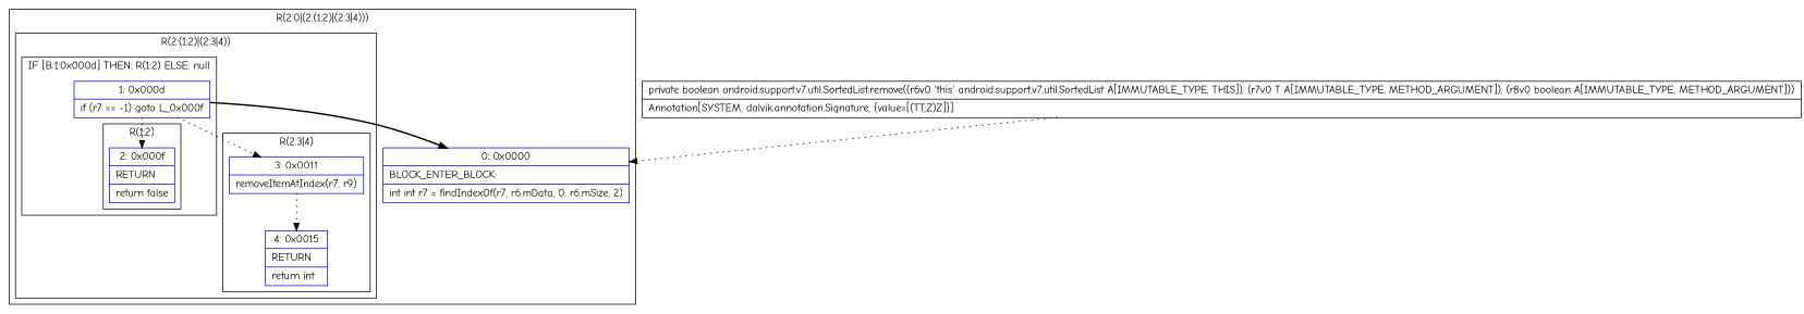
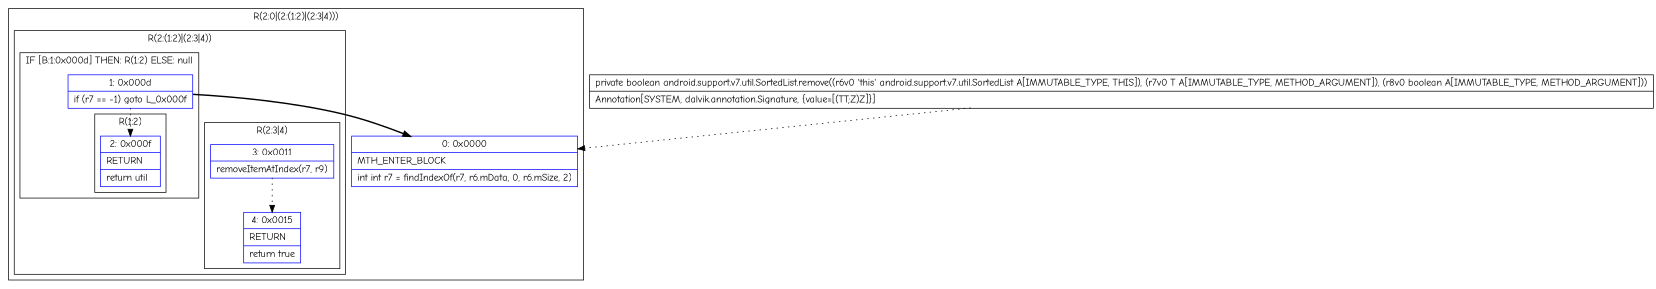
  digraph {
    fontname="Comic Neue"
    node [color=blue fontname="Comic Neue" shape=record]
    edge [fontname="Comic Neue" style=dotted]
-   n1 [label="{2\:\ 0x000f|RETURN\l|return false\l}"]
+   n1 [label="{2\:\ 0x000f|RETURN\l|return util\l}"]
    n2 [label="{1\:\ 0x000d|if (r7 == \-1) goto L_0x000f\l}"]
    n3 [label="{3\:\ 0x0011|removeItemAtIndex(r7, r9)\l}"]
-   n4 [label="{4\:\ 0x0015|RETURN\l|return int\l}"]
-   n5 [label="{0\:\ 0x0000|BLOCK_ENTER_BLOCK\l|int int r7 = findIndexOf(r7, r6.mData, 0, r6.mSize, 2)\l}"]
+   n4 [label="{4\:\ 0x0015|RETURN\l|return true\l}"]
+   n5 [label="{0\:\ 0x0000|MTH_ENTER_BLOCK\l|int int r7 = findIndexOf(r7, r6.mData, 0, r6.mSize, 2)\l}"]
    n6 [label="{private boolean android.support.v7.util.SortedList.remove((r6v0 'this' android.support.v7.util.SortedList A[IMMUTABLE_TYPE, THIS]), (r7v0 T A[IMMUTABLE_TYPE, METHOD_ARGUMENT]), (r8v0 boolean A[IMMUTABLE_TYPE, METHOD_ARGUMENT]))  | Annotation[SYSTEM, dalvik.annotation.Signature, \{value=[(TT;Z)Z]\}]\l}" color=""]
    subgraph cluster_1 {
      label="R(2:0|(2:(1:2)|(2:3|4)))"
      n5
      subgraph cluster_2 {
        label="R(2:(1:2)|(2:3|4))"
        subgraph cluster_3 {
          label="IF [B:1:0x000d] THEN: R(1:2) ELSE: null"
          n2
          subgraph cluster_4 {
            label="R(1:2)"
            n1
          }
        }
        subgraph cluster_5 {
          label="R(2:3|4)"
          n3
          n4
        }
      }
    }
    n2 -> n1
-   n2 -> n3
    n2 -> n5 [style=bold]
    n3 -> n4
    n6 -> n5
  }
